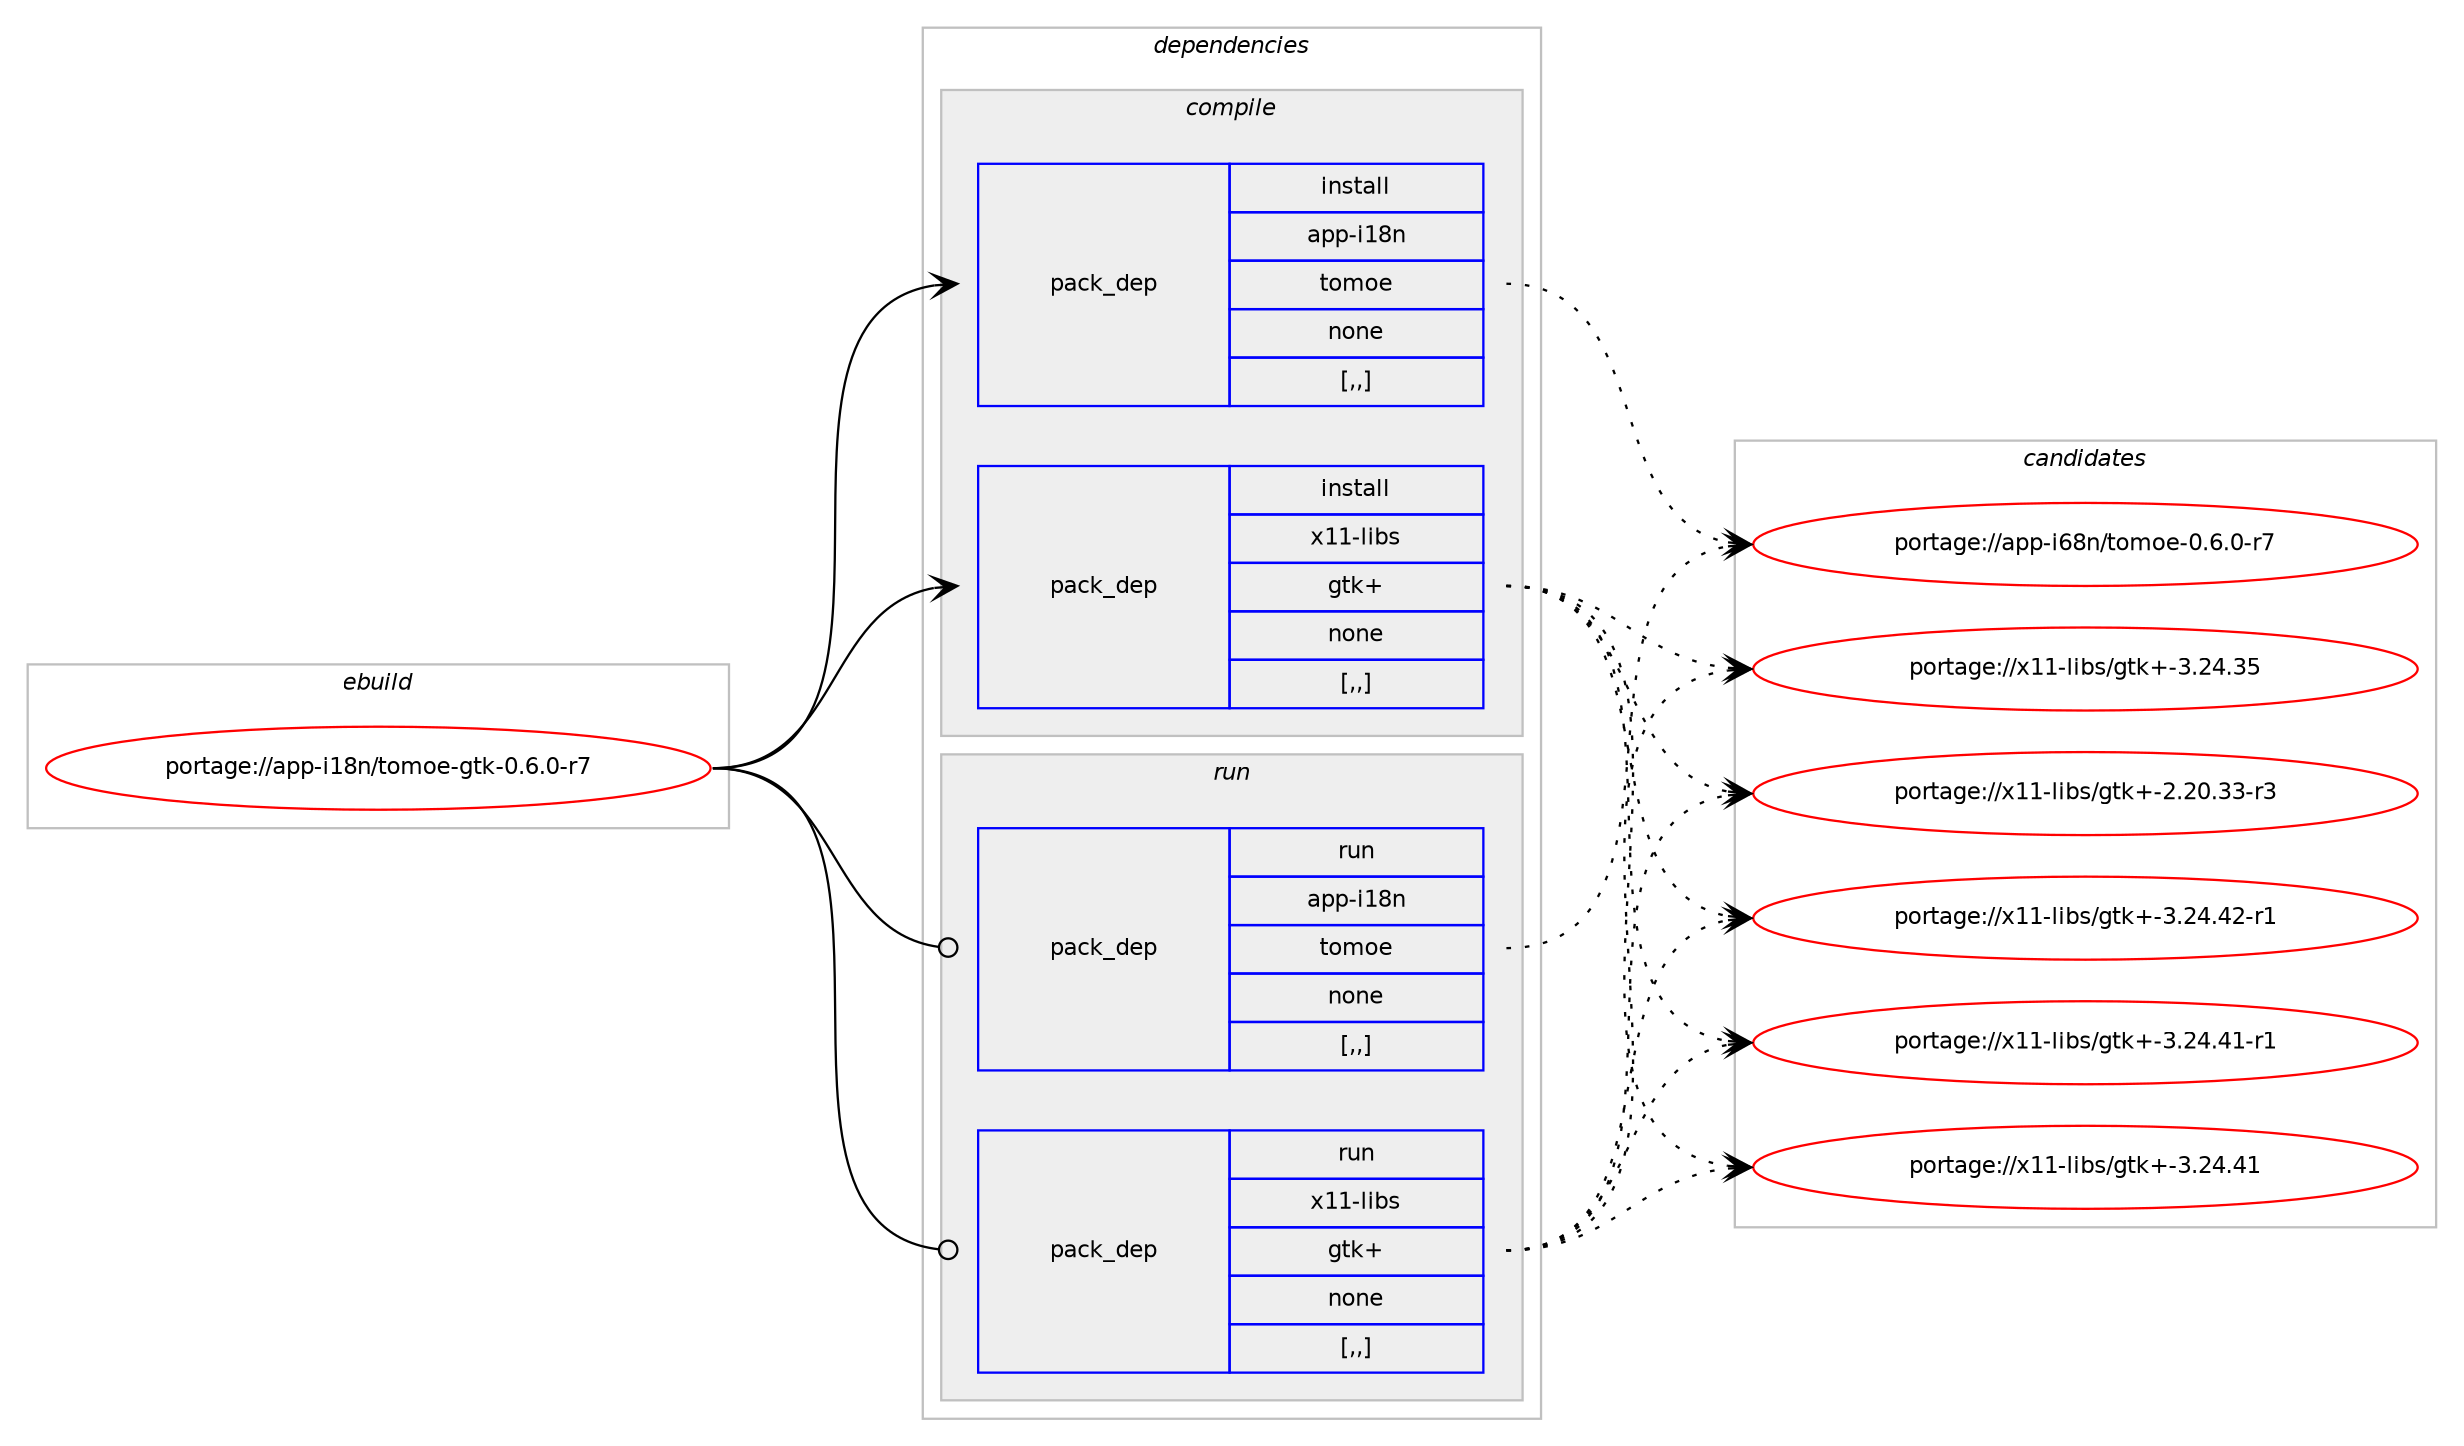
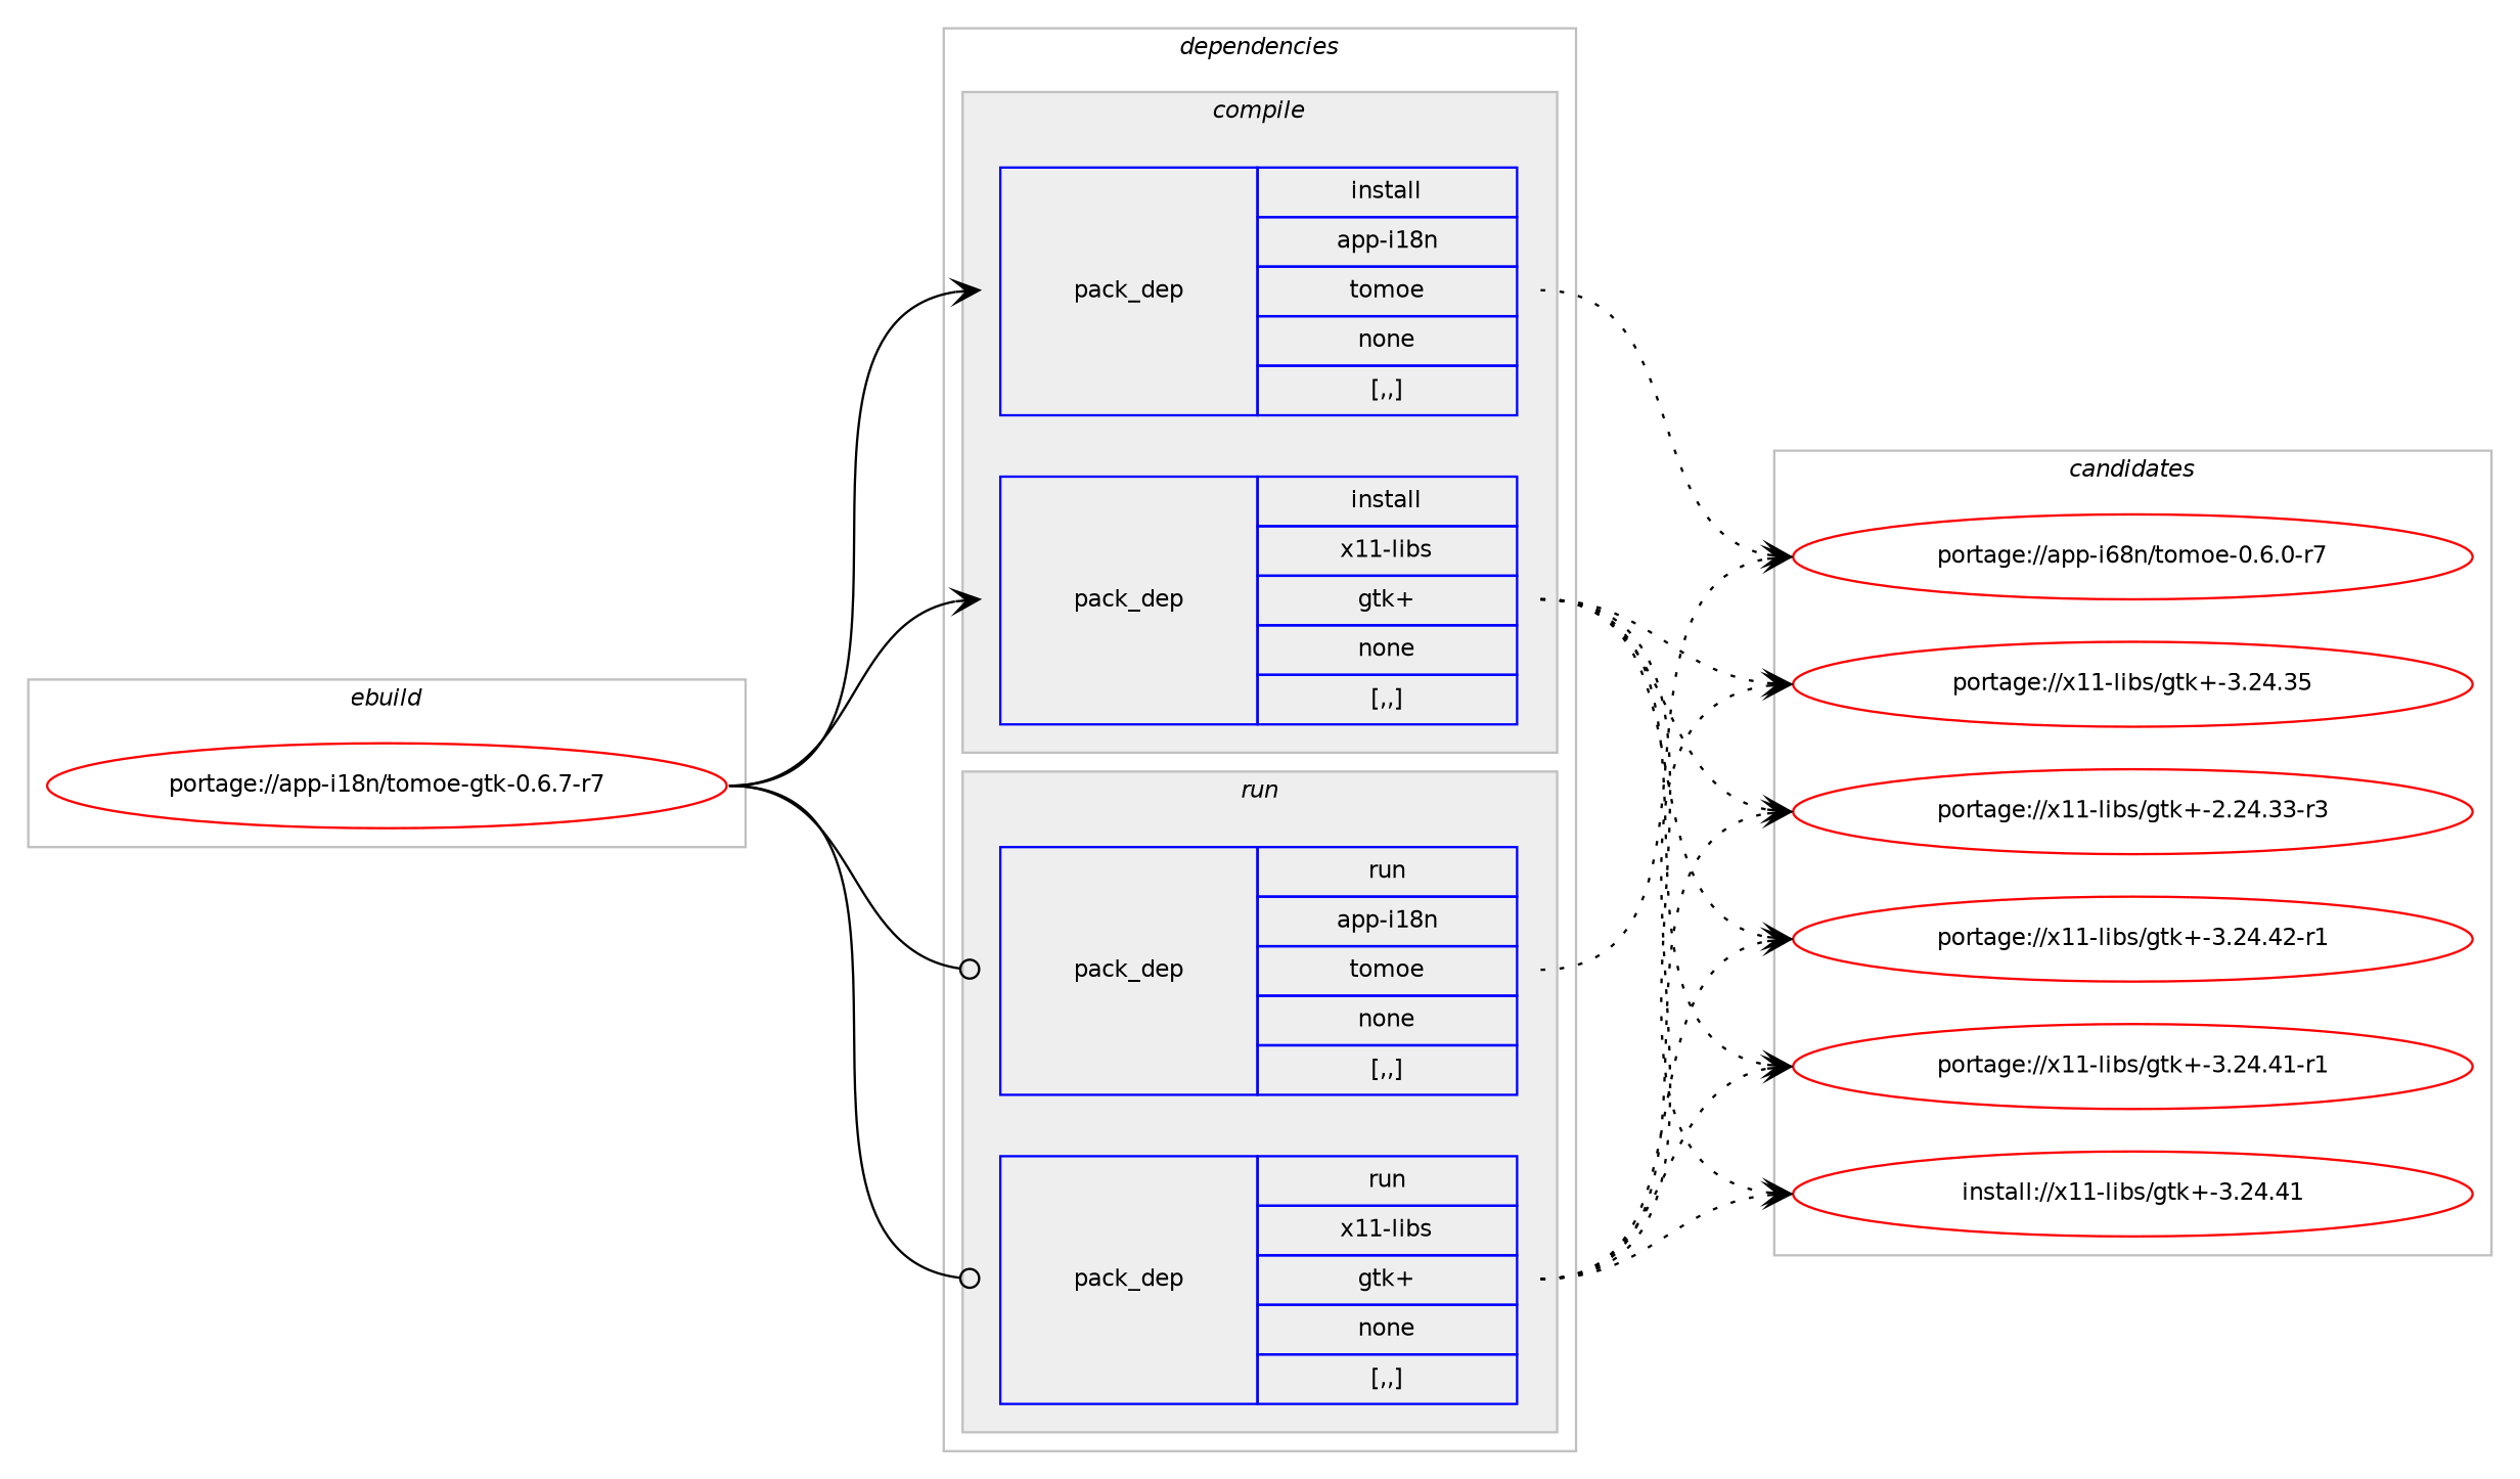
  digraph {
    compound=true
    concentrate=true
    fontname=Helvetica
    fontsize=10
    newrank=true
    rankdir=LR
    ranksep=1.5
    node [color=red fontname=Helvetica fontsize=10]
    edge [arrowhead=vee headport=w style=dotted tailport=e weight=100]
-   n1 [label="portage://app-i18n/tomoe-gtk-0.6.0-r7" width=4]
+   n1 [label="portage://app-i18n/tomoe-gtk-0.6.7-r7" width=4]
    n2 [color=blue label=<<TABLE BORDER="0" CELLBORDER="1" CELLSPACING="0" CELLPADDING="4" WIDTH="220"><TR><TD ROWSPAN="6" CELLPADDING="30">pack_dep</TD></TR><TR><TD WIDTH="110">install</TD></TR><TR><TD>app-i18n</TD></TR><TR><TD>tomoe</TD></TR><TR><TD>none</TD></TR><TR><TD>[,,]</TD></TR></TABLE>> shape=none]
    n3 [color=blue label=<<TABLE BORDER="0" CELLBORDER="1" CELLSPACING="0" CELLPADDING="4" WIDTH="220"><TR><TD ROWSPAN="6" CELLPADDING="30">pack_dep</TD></TR><TR><TD WIDTH="110">install</TD></TR><TR><TD>x11-libs</TD></TR><TR><TD>gtk+</TD></TR><TR><TD>none</TD></TR><TR><TD>[,,]</TD></TR></TABLE>> shape=none]
    n4 [color=blue label=<<TABLE BORDER="0" CELLBORDER="1" CELLSPACING="0" CELLPADDING="4" WIDTH="220"><TR><TD ROWSPAN="6" CELLPADDING="30">pack_dep</TD></TR><TR><TD WIDTH="110">run</TD></TR><TR><TD>app-i18n</TD></TR><TR><TD>tomoe</TD></TR><TR><TD>none</TD></TR><TR><TD>[,,]</TD></TR></TABLE>> shape=none]
    n5 [color=blue label=<<TABLE BORDER="0" CELLBORDER="1" CELLSPACING="0" CELLPADDING="4" WIDTH="220"><TR><TD ROWSPAN="6" CELLPADDING="30">pack_dep</TD></TR><TR><TD WIDTH="110">run</TD></TR><TR><TD>x11-libs</TD></TR><TR><TD>gtk+</TD></TR><TR><TD>none</TD></TR><TR><TD>[,,]</TD></TR></TABLE>> shape=none]
    n6 [label="portage://app-i68n/tomoe-0.6.0-r7" width=4]
    n7 [label="portage://x11-libs/gtk+-3.24.42-r1" width=4]
    n8 [label="portage://x11-libs/gtk+-3.24.41-r1" width=4]
-   n9 [label="portage://x11-libs/gtk+-3.24.41" width=4]
+   n9 [label="install://x11-libs/gtk+-3.24.41" width=4]
    n10 [label="portage://x11-libs/gtk+-3.24.35" width=4]
-   n11 [label="portage://x11-libs/gtk+-2.20.33-r3" width=4]
+   n11 [label="portage://x11-libs/gtk+-2.24.33-r3" width=4]
    subgraph cluster_1 {
      color=gray
      label=<<i>ebuild</i>>
      n1
    }
    subgraph cluster_2 {
      color=gray
      label=<<i>dependencies</i>>
      subgraph cluster_3 {
        color=gray
        fillcolor="#eeeeee"
        label=<<i>compile</i>>
        style=filled
        subgraph sub_4 {
          color=gray
          fillcolor="#eeeeee"
          label=<<i>compile</i>>
          style=filled
          n2
        }
        subgraph sub_5 {
          color=gray
          fillcolor="#eeeeee"
          label=<<i>compile</i>>
          style=filled
          n3
        }
      }
      subgraph cluster_6 {
        color=gray
        fillcolor="#eeeeee"
        label=<<i>compile and run</i>>
        style=filled
      }
      subgraph cluster_7 {
        color=gray
        fillcolor="#eeeeee"
        label=<<i>run</i>>
        style=filled
        subgraph sub_8 {
          color=gray
          fillcolor="#eeeeee"
          label=<<i>run</i>>
          style=filled
          n4
        }
        subgraph sub_9 {
          color=gray
          fillcolor="#eeeeee"
          label=<<i>run</i>>
          style=filled
          n5
        }
      }
    }
    subgraph cluster_10 {
      color=gray
      label=<<i>candidates</i>>
      rank=same
      subgraph sub_11 {
        color=black
        label=<<i>candidates</i>>
        nodesep=1
        rank=same
        n6
      }
      subgraph sub_12 {
        color=black
        label=<<i>candidates</i>>
        nodesep=1
        rank=same
        n7
        n8
        n9
        n10
        n11
      }
      subgraph sub_13 {
        color=black
        label=<<i>candidates</i>>
        nodesep=1
        rank=same
        n6
      }
      subgraph sub_14 {
        color=black
        label=<<i>candidates</i>>
        nodesep=1
        rank=same
        n7
        n8
        n9
        n10
        n11
      }
    }
    n1 -> n2 [style=solid weight=20]
    n1 -> n3 [style=solid weight=20]
    n1 -> n4 [arrowhead=odot style=solid weight=20]
    n1 -> n5 [arrowhead=odot style=solid weight=20]
    n2 -> n6
    n3 -> n7
    n3 -> n8
    n3 -> n9
    n3 -> n10
    n3 -> n11
    n4 -> n6
    n5 -> n7
    n5 -> n8
    n5 -> n9
    n5 -> n10
    n5 -> n11
  }
